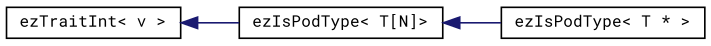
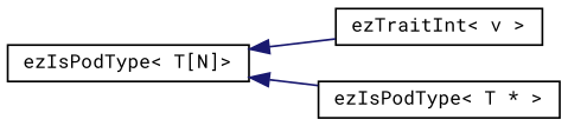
  digraph {
    fontname="Roboto Mono"
    rankdir=LR
    node [color=black fillcolor=white fontname="Roboto Mono" fontsize=10 shape=record style=filled]
    edge [color=midnightblue dir=back fontname="Roboto Mono" fontsize=10 labelfontname=Helvetica labelfontsize=10 style=solid]
    n1 [height=0.2 label="ezTraitInt\< v \>" width=0.4]
    n2 [height=0.2 label="ezIsPodType\< T[N]\>" width=0.4]
    n3 [height=0.2 label="ezIsPodType\< T * \>" width=0.4]
-   n1 -> n2
+   n2 -> n1
    n2 -> n3
  }
